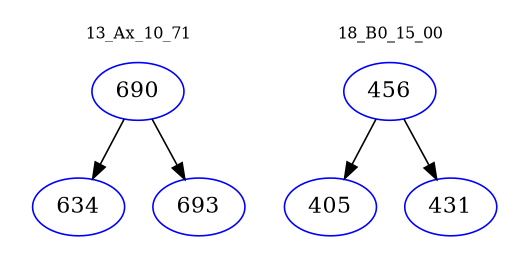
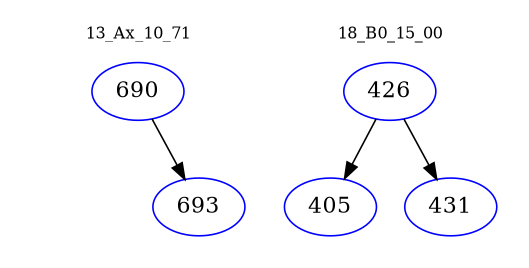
  digraph {
    node [color=blue]
    edge [color=black]
    n1 [label=690]
-   n2 [label=634]
    n3 [label=693]
-   n4 [label=456]
+   n4 [label=426]
    n5 [label=405]
    n6 [label=431]
    subgraph cluster_1 {
      color=white
      fontsize=10
      label="13_Ax_10_71"
      n1
-     n2
      n3
    }
    subgraph cluster_2 {
      color=white
      fontsize=10
      label="18_B0_15_00"
      n4
      n5
      n6
    }
-   n1 -> n2
    n1 -> n3
    n4 -> n5
    n4 -> n6
  }
